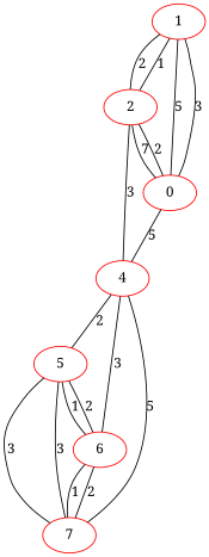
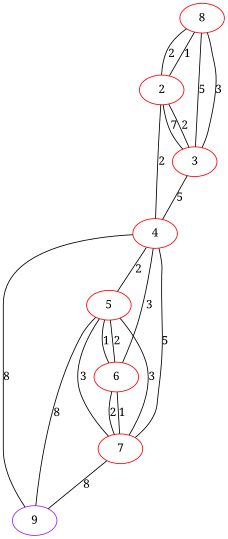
  graph {
    fontname="Noto Serif"
    node [color=red fontname="Noto Serif" weight=1]
    edge [fontname="Noto Serif"]
-   1
+   1 [label=8]
    2
-   3 [label=0]
+   3
    4
    5
    6
    7
+   9 [color=purple weight=4]
    1 -- 2 [label=2]
    1 -- 2 [label=1]
    1 -- 3 [label=5]
    1 -- 3 [label=3]
    2 -- 3 [label=7]
    2 -- 3 [label=2]
-   2 -- 4 [label=3]
+   2 -- 4 [label=2]
    3 -- 4 [label=5]
    4 -- 5 [label=2]
    4 -- 6 [label=3]
    4 -- 7 [label=5]
+   4 -- 9 [label=8]
    5 -- 6 [label=1]
    5 -- 6 [label=2]
    5 -- 7 [label=3]
    5 -- 7 [label=3]
+   5 -- 9 [label=8]
    6 -- 7 [label=2]
    6 -- 7 [label=1]
+   7 -- 9 [label=8]
  }
